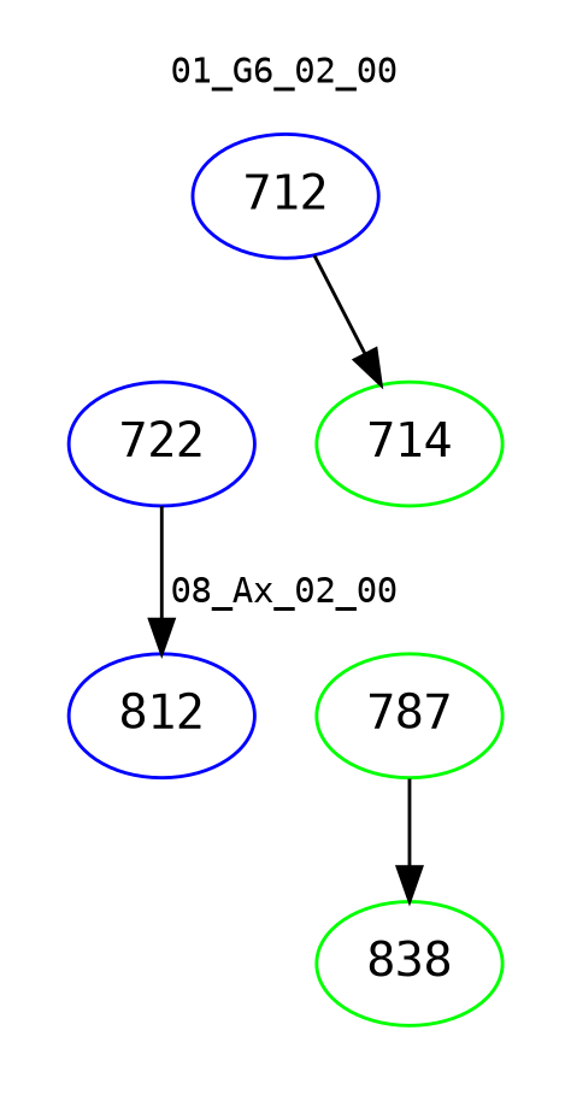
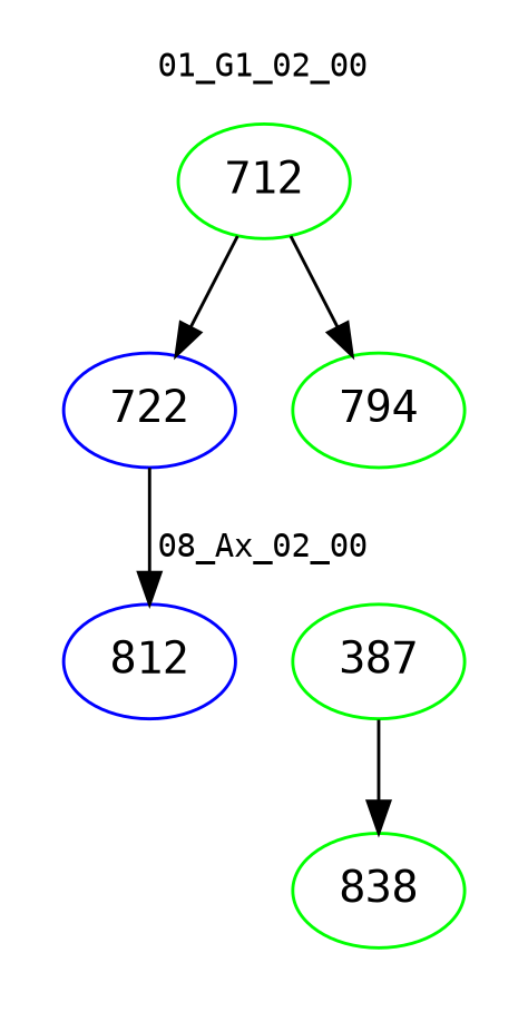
  digraph {
    fontname="DejaVu Sans Mono"
    node [color=green fontname="DejaVu Sans Mono"]
    edge [color=black fontname="DejaVu Sans Mono"]
-   n1 [label=787]
+   n1 [label=387]
    n2 [color=blue label=812]
    n3 [label=838]
-   n4 [color=blue label=712]
+   n4 [label=712]
    n5 [color=blue label=722]
-   n6 [label=714]
+   n6 [label=794]
    subgraph cluster_1 {
      color=white
      fontsize=10
      label="08_Ax_02_00"
      n1
      n2
      n3
    }
    subgraph cluster_2 {
      color=white
      fontsize=10
-     label="01_G6_02_00"
+     label="01_G1_02_00"
      n4
      n5
      n6
    }
    n1 -> n3
+   n4 -> n5
    n4 -> n6
    n5 -> n2
  }
